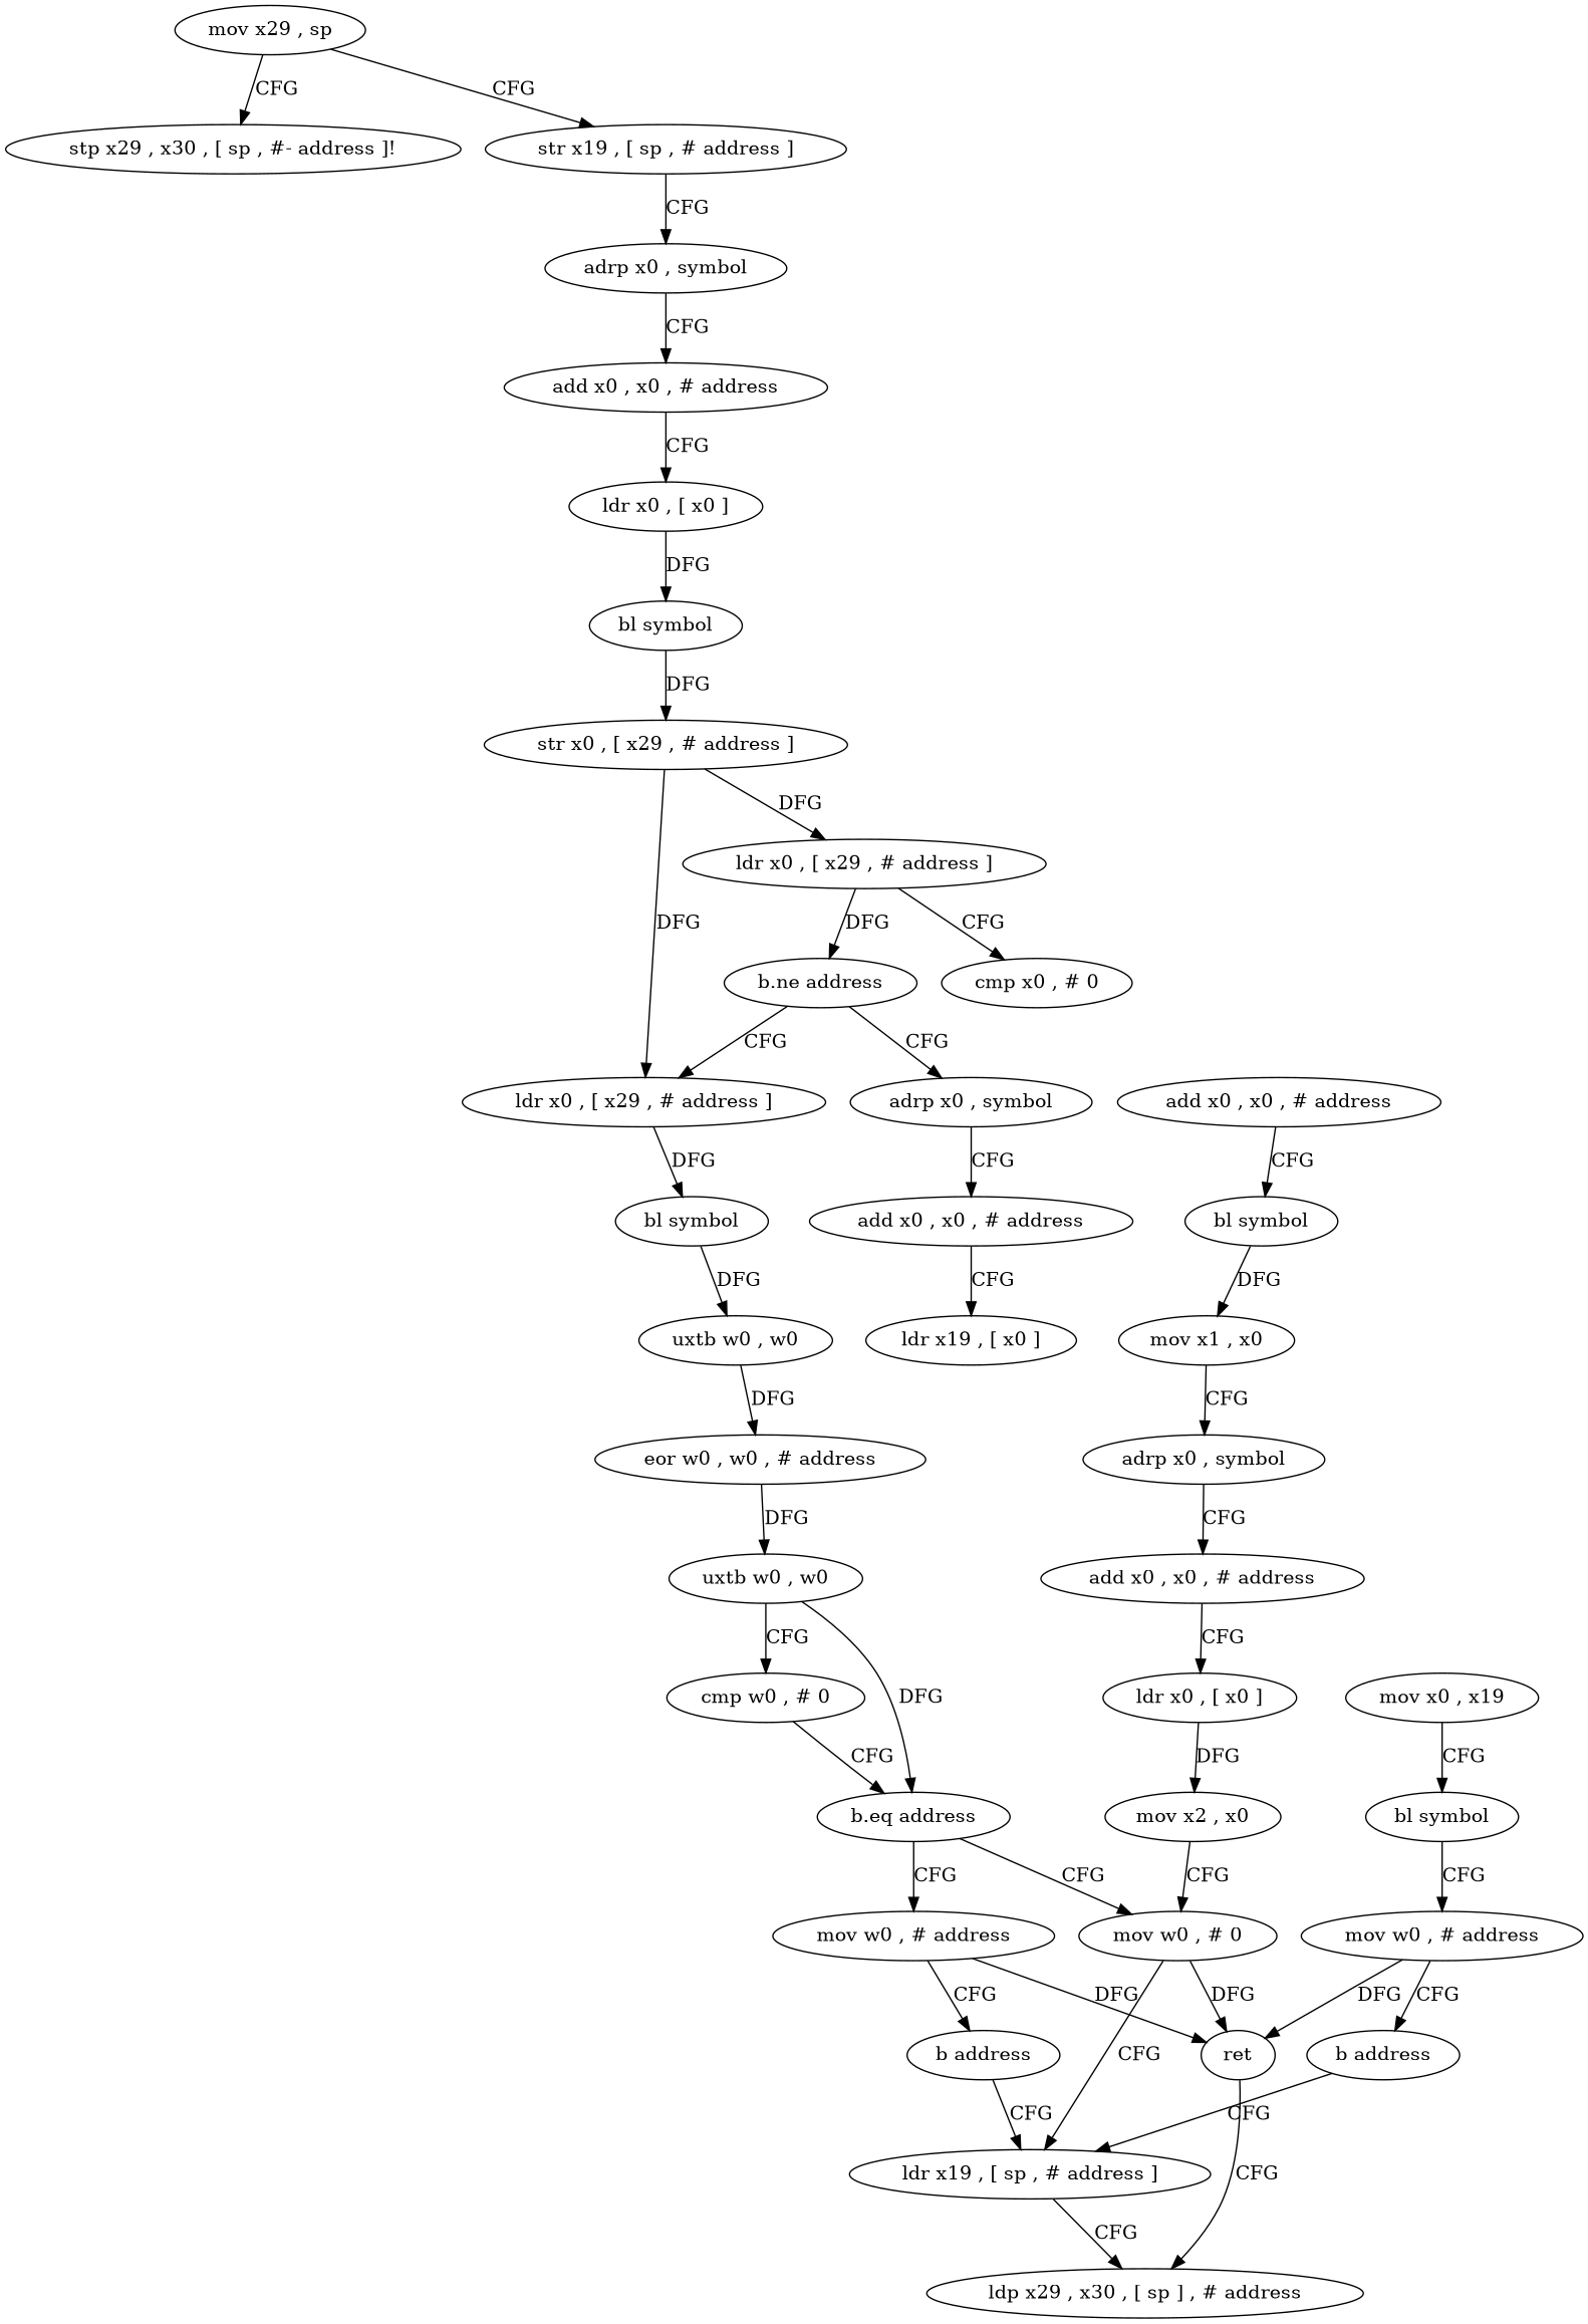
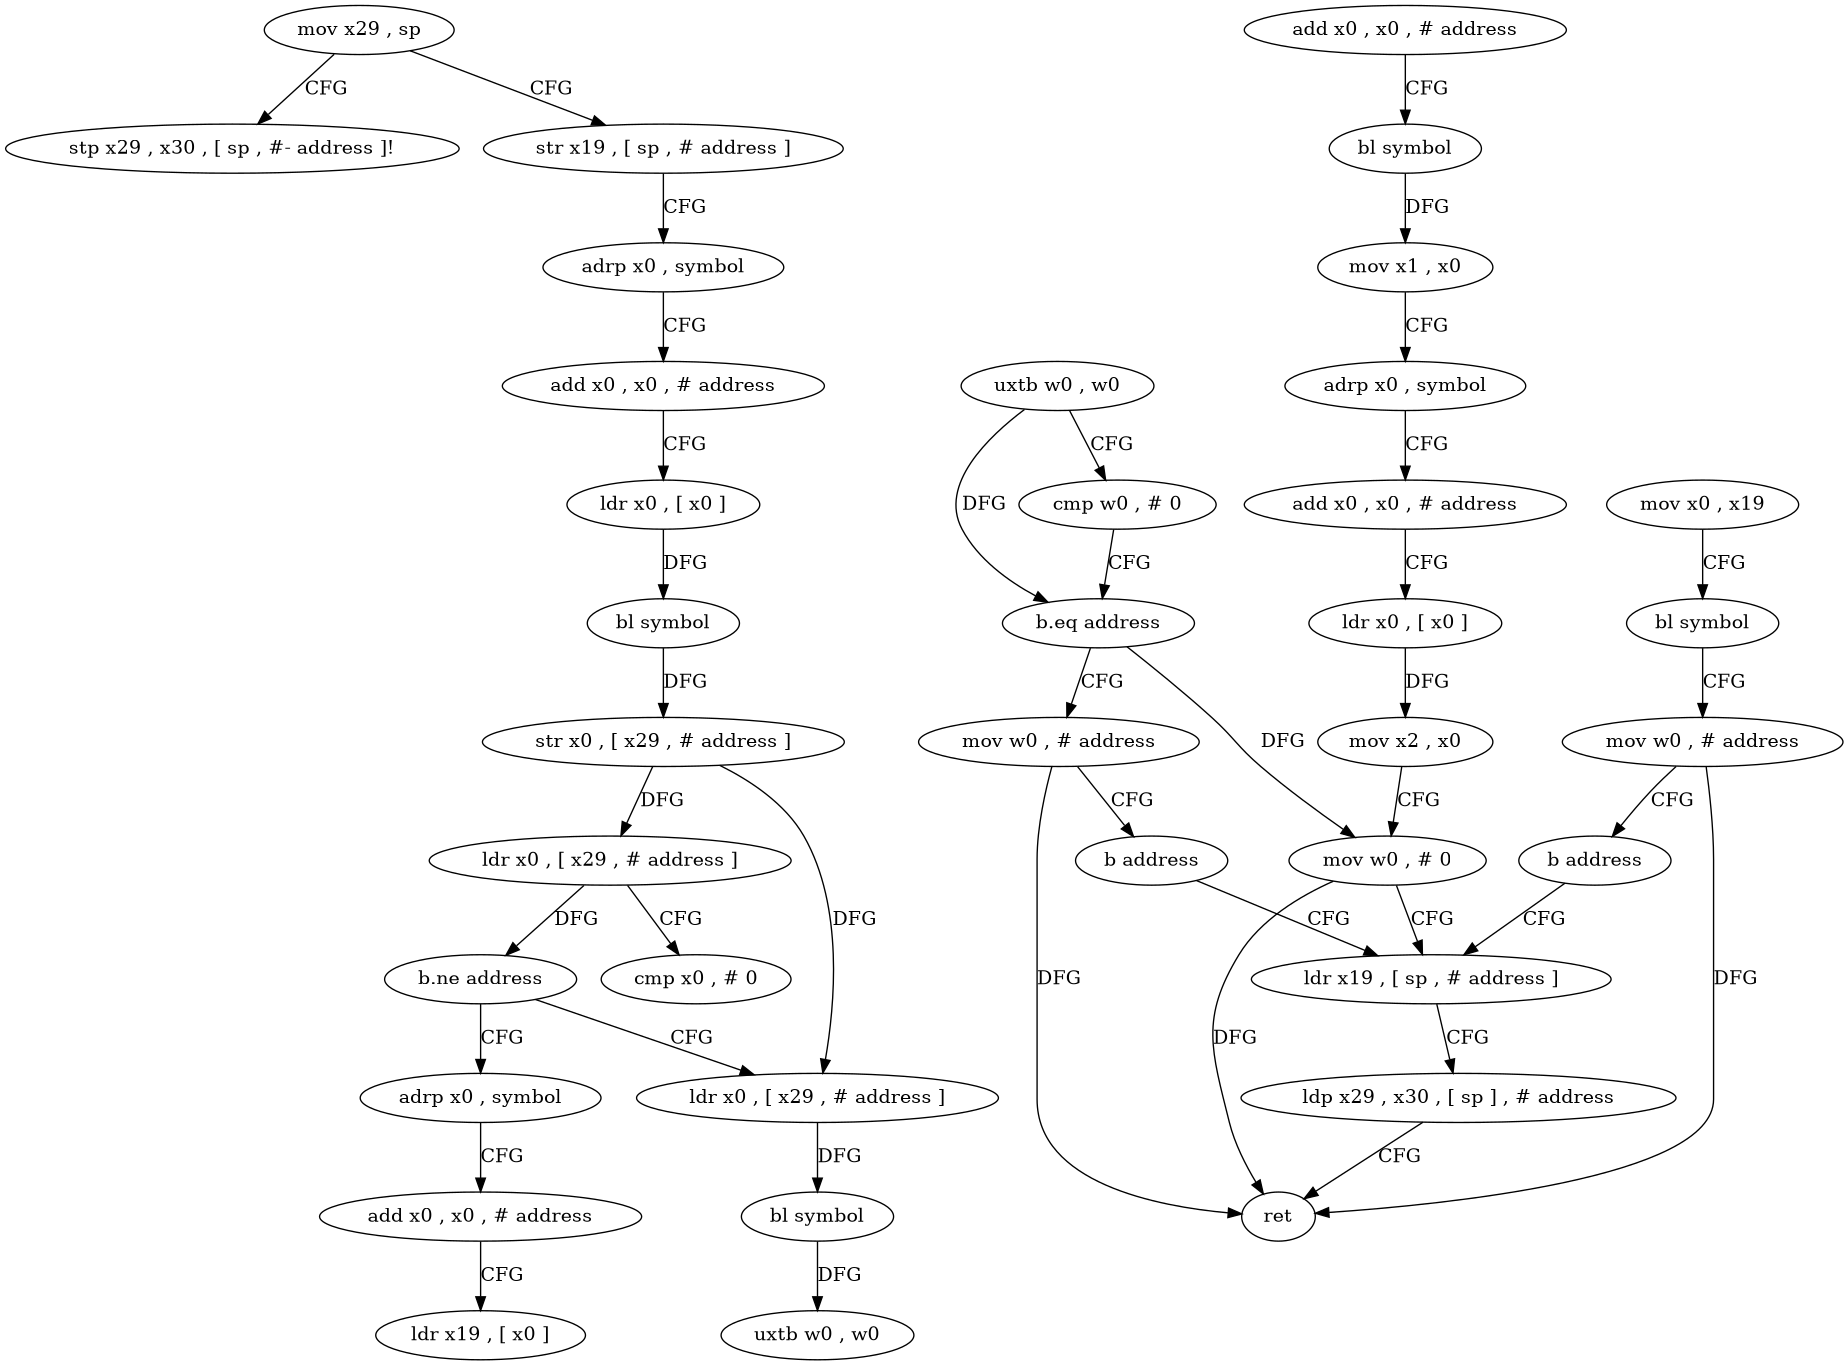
  digraph {
    n1 [label="stp x29 , x30 , [ sp , #- address ]!"]
    n2 [label="mov x29 , sp"]
    n3 [label="str x19 , [ sp , # address ]"]
    n4 [label="adrp x0 , symbol"]
    n5 [label="add x0 , x0 , # address"]
    n6 [label="ldr x0 , [ x0 ]"]
    n7 [label="bl symbol"]
    n8 [label="str x0 , [ x29 , # address ]"]
    n9 [label="ldr x0 , [ x29 , # address ]"]
    n10 [label="ldr x0 , [ x29 , # address ]"]
    n11 [label="cmp x0 , # 0"]
    n12 [label="b.ne address"]
    n13 [label="bl symbol"]
    n14 [label="adrp x0 , symbol"]
    n15 [label="add x0 , x0 , # address"]
    n16 [label="uxtb w0 , w0"]
    n17 [label="ldr x19 , [ x0 ]"]
-   n18 [label="eor w0 , w0 , # address"]
    n19 [label="uxtb w0 , w0"]
    n20 [label="cmp w0 , # 0"]
    n21 [label="b.eq address"]
    n22 [label="mov w0 , # 0"]
    n23 [label="mov w0 , # address"]
    n24 [label="ldr x19 , [ sp , # address ]"]
    n25 [label=ret]
    n26 [label="b address"]
    n27 [label="ldp x29 , x30 , [ sp ] , # address"]
    n28 [label="add x0 , x0 , # address"]
    n29 [label="bl symbol"]
    n30 [label="mov x1 , x0"]
    n31 [label="adrp x0 , symbol"]
    n32 [label="add x0 , x0 , # address"]
    n33 [label="ldr x0 , [ x0 ]"]
    n34 [label="mov x2 , x0"]
    n35 [label="mov x0 , x19"]
    n36 [label="bl symbol"]
    n37 [label="mov w0 , # address"]
    n38 [label="b address"]
    n2 -> n1 [label=CFG]
    n2 -> n3 [label=CFG]
    n3 -> n4 [label=CFG]
    n4 -> n5 [label=CFG]
    n5 -> n6 [label=CFG]
    n6 -> n7 [label=DFG]
    n7 -> n8 [label=DFG]
    n8 -> n9 [label=DFG]
    n8 -> n10 [label=DFG]
    n9 -> n11 [label=CFG]
    n9 -> n12 [label=DFG]
    n10 -> n13 [label=DFG]
    n12 -> n10 [label=CFG]
    n12 -> n14 [label=CFG]
    n13 -> n16 [label=DFG]
    n14 -> n15 [label=CFG]
    n15 -> n17 [label=CFG]
-   n16 -> n18 [label=DFG]
-   n18 -> n19 [label=DFG]
    n19 -> n20 [label=CFG]
    n19 -> n21 [label=DFG]
    n20 -> n21 [label=CFG]
-   n21 -> n22 [label=CFG]
+   n21 -> n22 [label=DFG]
    n21 -> n23 [label=CFG]
    n22 -> n24 [label=CFG]
    n22 -> n25 [label=DFG]
    n23 -> n25 [label=DFG]
    n23 -> n26 [label=CFG]
    n24 -> n27 [label=CFG]
    n26 -> n24 [label=CFG]
-   n25 -> n27 [label=CFG]
+   n27 -> n25 [label=CFG]
    n28 -> n29 [label=CFG]
    n29 -> n30 [label=DFG]
    n30 -> n31 [label=CFG]
    n31 -> n32 [label=CFG]
    n32 -> n33 [label=CFG]
    n33 -> n34 [label=DFG]
    n34 -> n22 [label=CFG]
    n35 -> n36 [label=CFG]
    n36 -> n37 [label=CFG]
    n37 -> n25 [label=DFG]
    n37 -> n38 [label=CFG]
    n38 -> n24 [label=CFG]
  }
